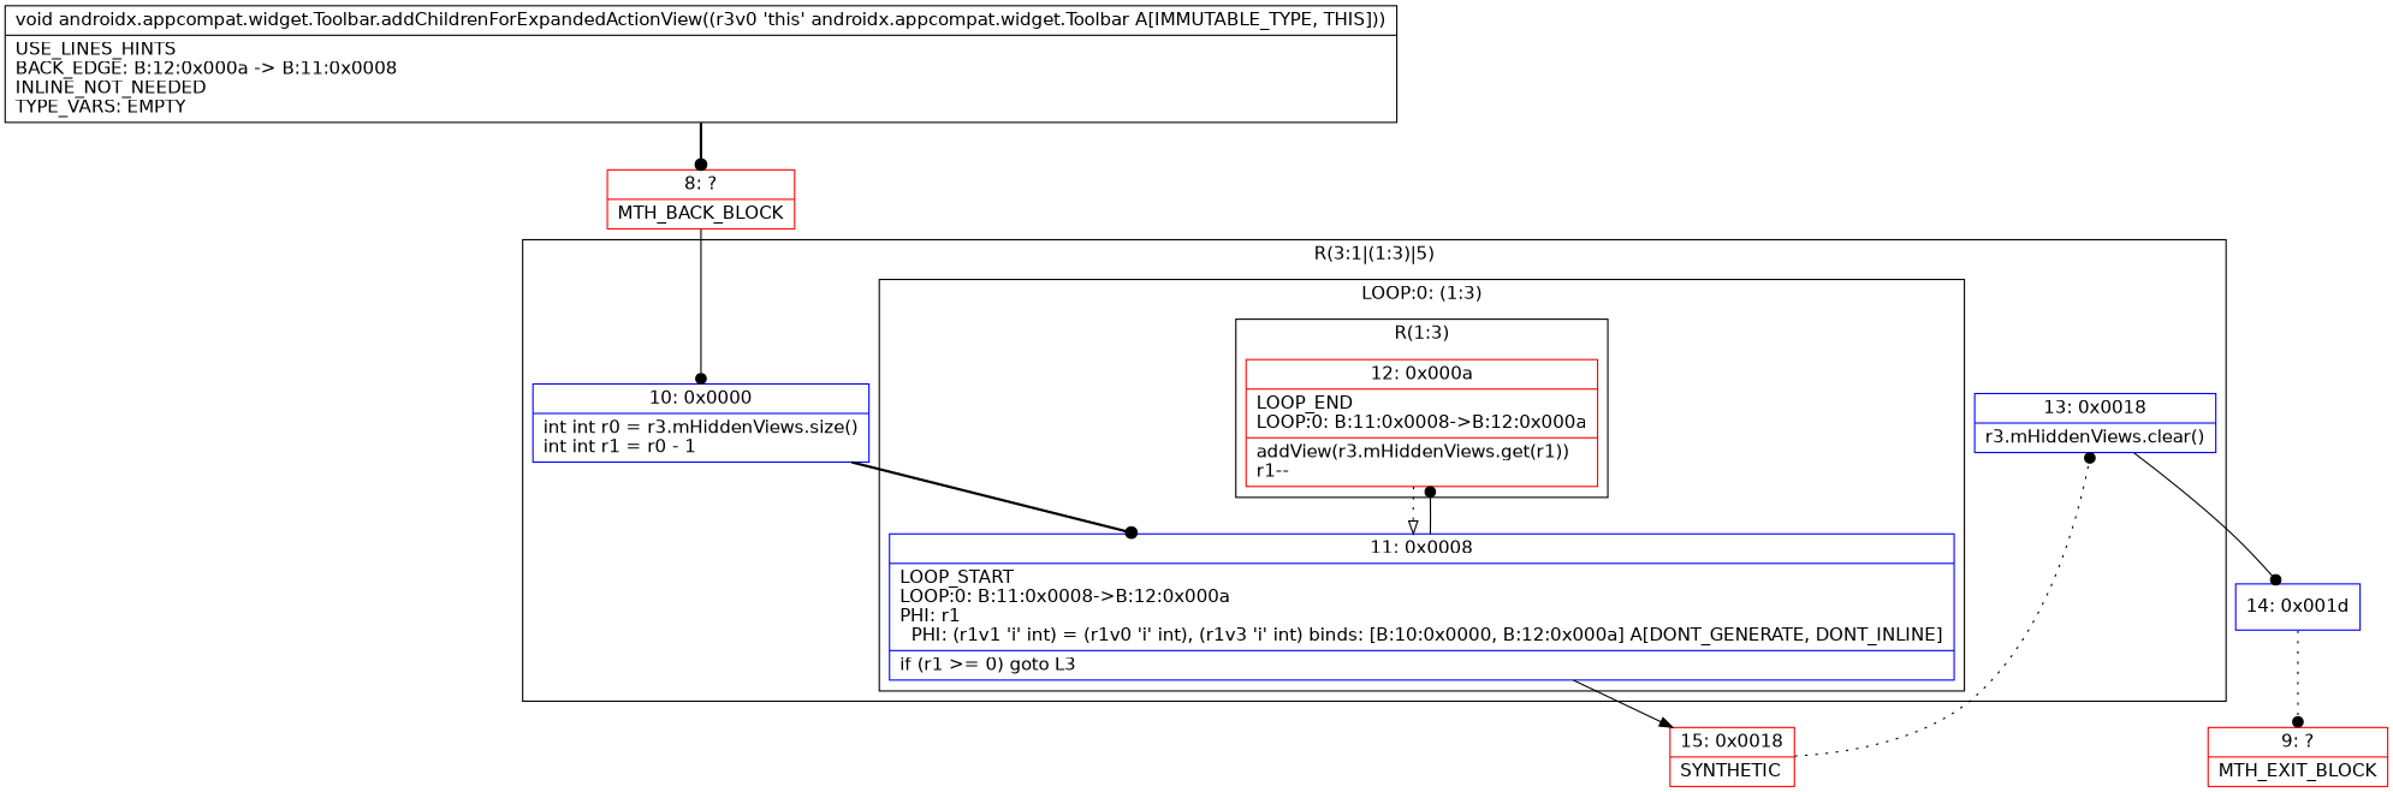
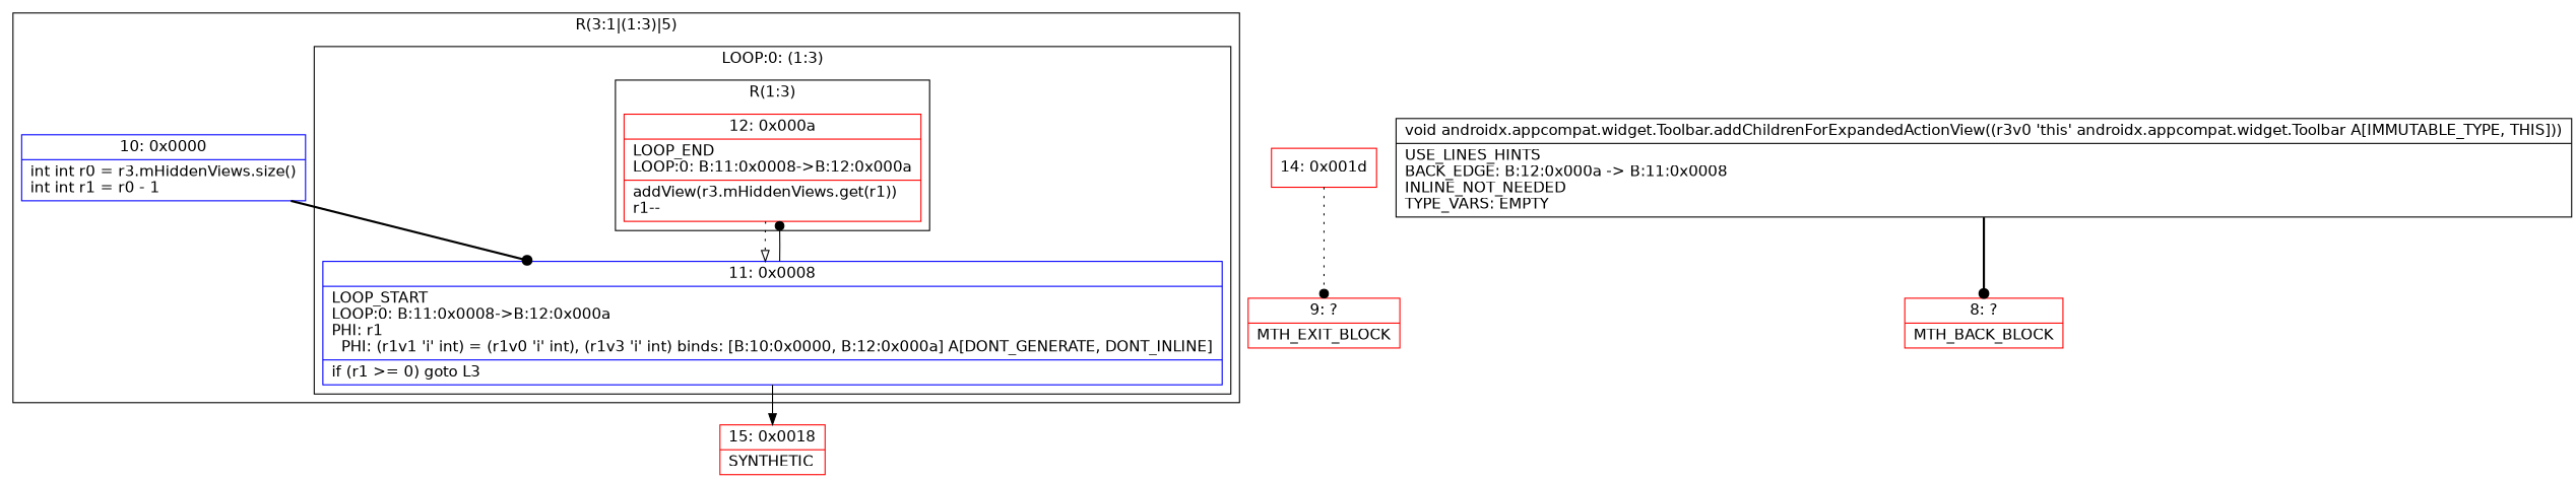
  digraph {
    fontname="DejaVu Sans"
    node [color=red fontname="DejaVu Sans" shape=record]
    edge [arrowhead=dot fontname="DejaVu Sans" style=solid]
    n1 [label="{12\:\ 0x000a|LOOP_END\lLOOP:0: B:11:0x0008\-\>B:12:0x000a\l|addView(r3.mHiddenViews.get(r1))\lr1\-\-\l}"]
    n2 [color=blue label="{11\:\ 0x0008|LOOP_START\lLOOP:0: B:11:0x0008\-\>B:12:0x000a\lPHI: r1 \l  PHI: (r1v1 'i' int) = (r1v0 'i' int), (r1v3 'i' int) binds: [B:10:0x0000, B:12:0x000a] A[DONT_GENERATE, DONT_INLINE]\l|if (r1 \>= 0) goto L3\l}"]
    n3 [color=blue label="{10\:\ 0x0000|int int r0 = r3.mHiddenViews.size()\lint int r1 = r0 \- 1\l}"]
-   n4 [color=blue label="{13\:\ 0x0018|r3.mHiddenViews.clear()\l}"]
    n5 [label="{15\:\ 0x0018|SYNTHETIC\l}"]
-   n6 [color=blue label="{14\:\ 0x001d}"]
+   n6 [label="{14\:\ 0x001d}"]
    n7 [label="{9\:\ ?|MTH_EXIT_BLOCK\l}"]
    n8 [label="{8\:\ ?|MTH_BACK_BLOCK\l}"]
    n9 [label="{void androidx.appcompat.widget.Toolbar.addChildrenForExpandedActionView((r3v0 'this' androidx.appcompat.widget.Toolbar A[IMMUTABLE_TYPE, THIS]))  | USE_LINES_HINTS\lBACK_EDGE: B:12:0x000a \-\> B:11:0x0008\lINLINE_NOT_NEEDED\lTYPE_VARS: EMPTY\l}" color=""]
    subgraph cluster_1 {
      label="R(3:1|(1:3)|5)"
      n3
-     n4
      subgraph cluster_2 {
        label="LOOP:0: (1:3)"
        n2
        subgraph cluster_3 {
          label="R(1:3)"
          n1
        }
      }
    }
    n1 -> n2 [arrowhead=onormal style=dotted]
    n2 -> n1
    n2 -> n5 [arrowhead=normal]
    n3 -> n2 [style=bold]
-   n4 -> n6
-   n5 -> n4 [style=dotted]
    n6 -> n7 [style=dotted]
-   n8 -> n3
    n9 -> n8 [style=bold]
  }
